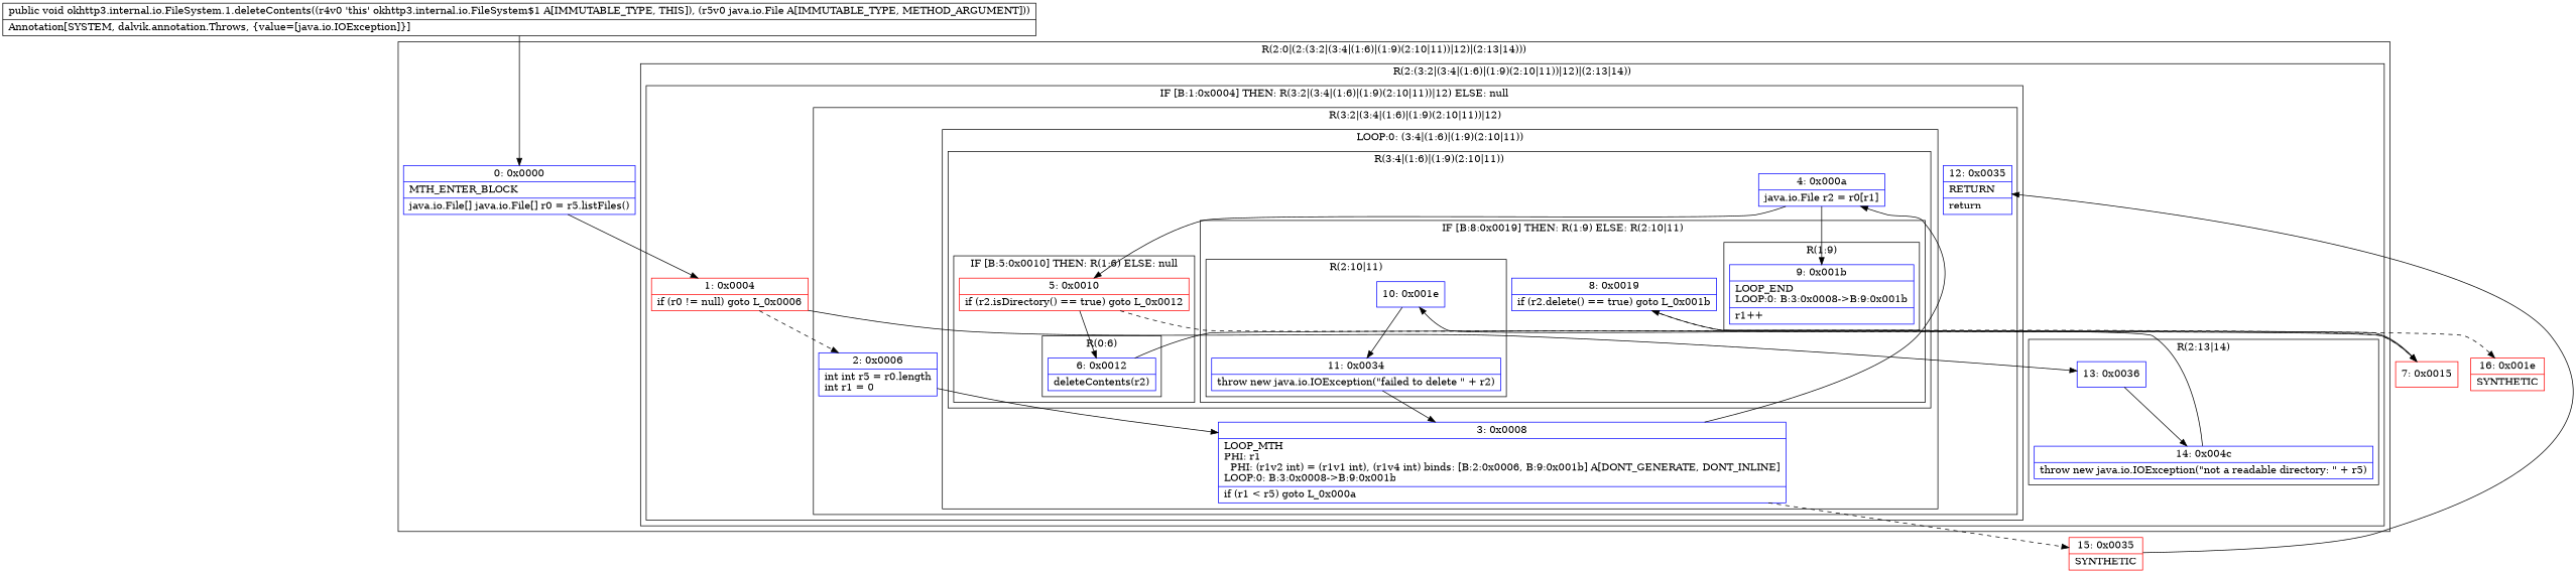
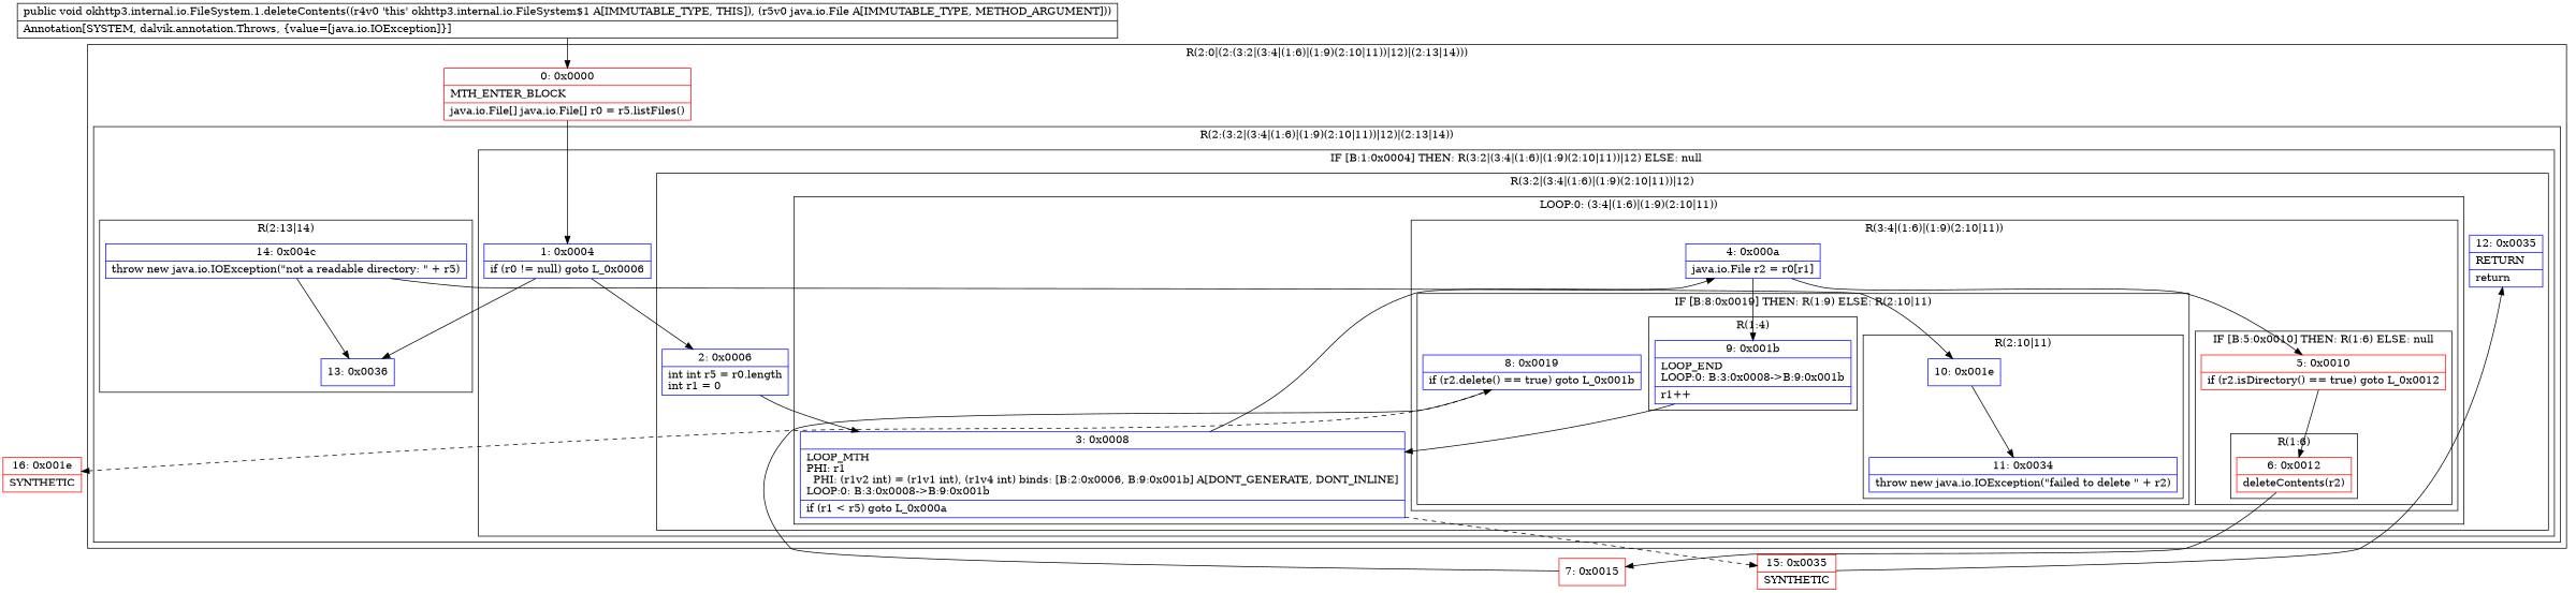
  digraph {
    node [color=blue shape=record]
-   n1 [label="{6\:\ 0x0012|deleteContents(r2)\l}"]
+   n1 [color=red label="{6\:\ 0x0012|deleteContents(r2)\l}"]
    n2 [color=red label="{5\:\ 0x0010|if (r2.isDirectory() == true) goto L_0x0012\l}"]
    n3 [label="{9\:\ 0x001b|LOOP_END\lLOOP:0: B:3:0x0008\-\>B:9:0x001b\l|r1++\l}"]
    n4 [label="{10\:\ 0x001e}"]
    n5 [label="{11\:\ 0x0034|throw new java.io.IOException(\"failed to delete \" + r2)\l}"]
    n6 [label="{8\:\ 0x0019|if (r2.delete() == true) goto L_0x001b\l}"]
    n7 [label="{4\:\ 0x000a|java.io.File r2 = r0[r1]\l}"]
    n8 [label="{3\:\ 0x0008|LOOP_MTH\lPHI: r1 \l  PHI: (r1v2 int) = (r1v1 int), (r1v4 int) binds: [B:2:0x0006, B:9:0x001b] A[DONT_GENERATE, DONT_INLINE]\lLOOP:0: B:3:0x0008\-\>B:9:0x001b\l|if (r1 \< r5) goto L_0x000a\l}"]
    n9 [label="{2\:\ 0x0006|int int r5 = r0.length\lint r1 = 0\l}"]
    n10 [label="{12\:\ 0x0035|RETURN\l|return\l}"]
-   n11 [color=red label="{1\:\ 0x0004|if (r0 != null) goto L_0x0006\l}"]
+   n11 [label="{1\:\ 0x0004|if (r0 != null) goto L_0x0006\l}"]
    n12 [label="{13\:\ 0x0036}"]
    n13 [label="{14\:\ 0x004c|throw new java.io.IOException(\"not a readable directory: \" + r5)\l}"]
-   n14 [label="{0\:\ 0x0000|MTH_ENTER_BLOCK\l|java.io.File[] java.io.File[] r0 = r5.listFiles()\l}"]
+   n14 [color=red label="{0\:\ 0x0000|MTH_ENTER_BLOCK\l|java.io.File[] java.io.File[] r0 = r5.listFiles()\l}"]
    n15 [color=red label="{7\:\ 0x0015}"]
    n16 [color=red label="{16\:\ 0x001e|SYNTHETIC\l}"]
    n17 [color=red label="{15\:\ 0x0035|SYNTHETIC\l}"]
    n18 [label="{public void okhttp3.internal.io.FileSystem.1.deleteContents((r4v0 'this' okhttp3.internal.io.FileSystem$1 A[IMMUTABLE_TYPE, THIS]), (r5v0 java.io.File A[IMMUTABLE_TYPE, METHOD_ARGUMENT]))  | Annotation[SYSTEM, dalvik.annotation.Throws, \{value=[java.io.IOException]\}]\l}" color=""]
    subgraph cluster_1 {
      label="R(2:0|(2:(3:2|(3:4|(1:6)|(1:9)(2:10|11))|12)|(2:13|14)))"
      n14
      subgraph cluster_2 {
        label="R(2:(3:2|(3:4|(1:6)|(1:9)(2:10|11))|12)|(2:13|14))"
        subgraph cluster_3 {
          label="IF [B:1:0x0004] THEN: R(3:2|(3:4|(1:6)|(1:9)(2:10|11))|12) ELSE: null"
          n11
          subgraph cluster_4 {
            label="R(3:2|(3:4|(1:6)|(1:9)(2:10|11))|12)"
            n9
            n10
            subgraph cluster_5 {
              label="LOOP:0: (3:4|(1:6)|(1:9)(2:10|11))"
              n8
              subgraph cluster_6 {
                label="R(3:4|(1:6)|(1:9)(2:10|11))"
                n7
                subgraph cluster_7 {
                  label="IF [B:5:0x0010] THEN: R(1:6) ELSE: null"
                  n2
                  subgraph cluster_8 {
-                   label="R(0:6)"
+                   label="R(1:6)"
                    n1
                  }
                }
                subgraph cluster_9 {
                  label="IF [B:8:0x0019] THEN: R(1:9) ELSE: R(2:10|11)"
                  n6
                  subgraph cluster_10 {
-                   label="R(1:9)"
+                   label="R(1:4)"
                    n3
                  }
                  subgraph cluster_11 {
                    label="R(2:10|11)"
                    n4
                    n5
                  }
                }
              }
            }
          }
        }
        subgraph cluster_12 {
          label="R(2:13|14)"
          n12
          n13
        }
      }
    }
    n1 -> n15
    n2 -> n1
-   n2 -> n15 [style=dashed]
-   n5 -> n8
+   n3 -> n8
    n4 -> n5
    n6 -> n16 [style=dashed]
    n7 -> n2
    n7 -> n3
    n8 -> n7
    n8 -> n17 [style=dashed]
    n9 -> n8
-   n11 -> n9 [style=dashed]
+   n11 -> n9
    n11 -> n12 [style=solid]
-   n12 -> n13
+   n13 -> n12
    n13 -> n4
    n14 -> n11
    n15 -> n6
    n17 -> n10
    n18 -> n14
  }
